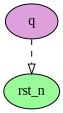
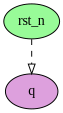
  strict digraph {
    fontname="Liberation Serif"
    node [style=filled fontname="Liberation Serif"]
    q [complexity=4 importance=0.421052414225 rank=0.105263103556 fillcolor=plum]
    rst_n [complexity=5 importance=0.999999627704 rank=0.199999925541 fillcolor=palegreen]
-   q -> rst_n [style=dashed arrowhead=onormal fontname="Liberation Serif"]
+   rst_n -> q [style=dashed arrowhead=onormal fontname="Liberation Serif"]
  }
